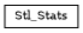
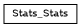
  digraph {
    rankdir=LR
    fontname="DejaVu Serif"
-   n1 [color=black fillcolor=white fontname="DejaVu Serif" fontsize=10 height=0.2 label=Stl_Stats shape=record style=filled width=0.4]
+   n1 [color=black fillcolor=white fontname="DejaVu Serif" fontsize=10 height=0.2 label=Stats_Stats shape=record style=filled width=0.4]
  }
